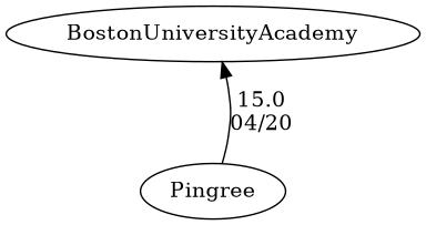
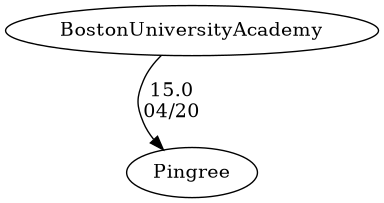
  digraph {
    BostonUniversityAcademy
    Pingree
-   Pingree -> BostonUniversityAcademy [label="15.0\n04/20" random=random weight=85]
+   BostonUniversityAcademy -> Pingree [label="15.0\n04/20" random=random weight=85]
  }
